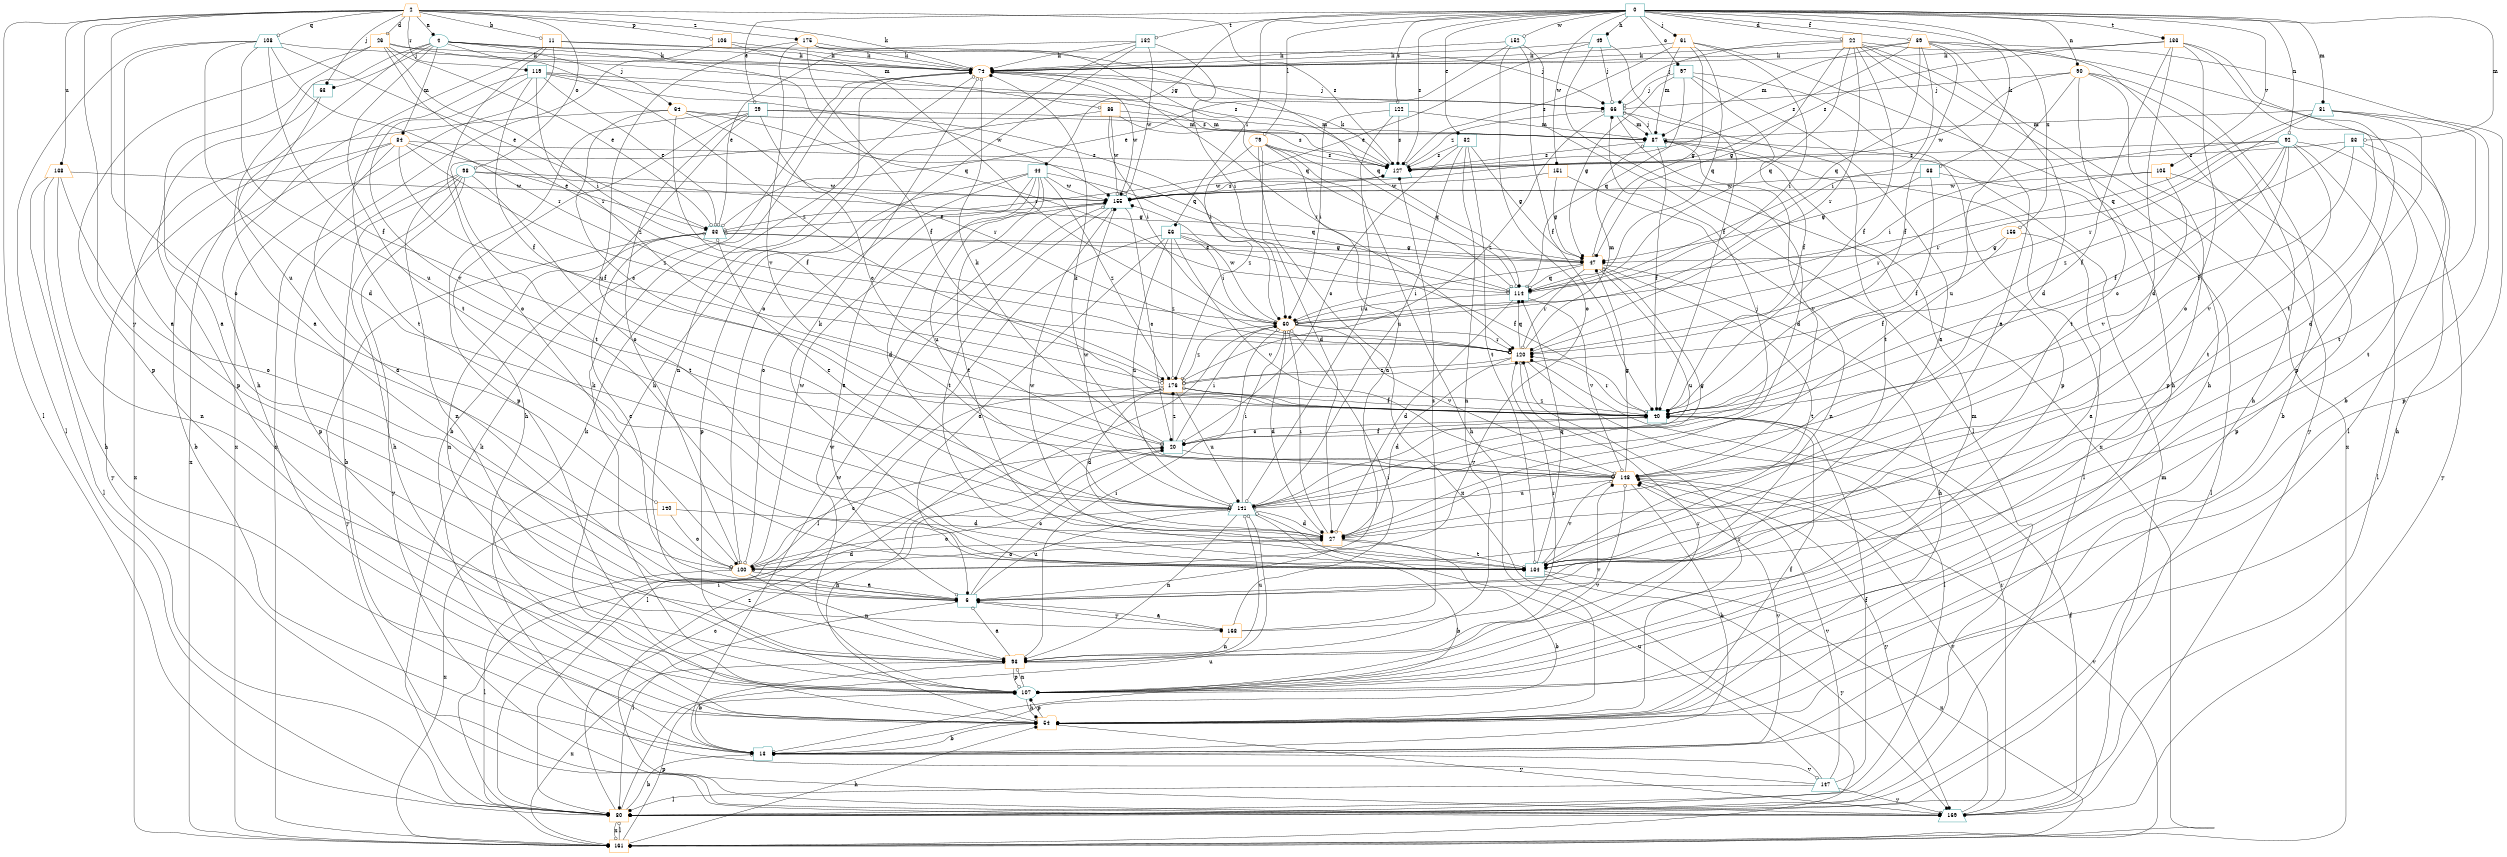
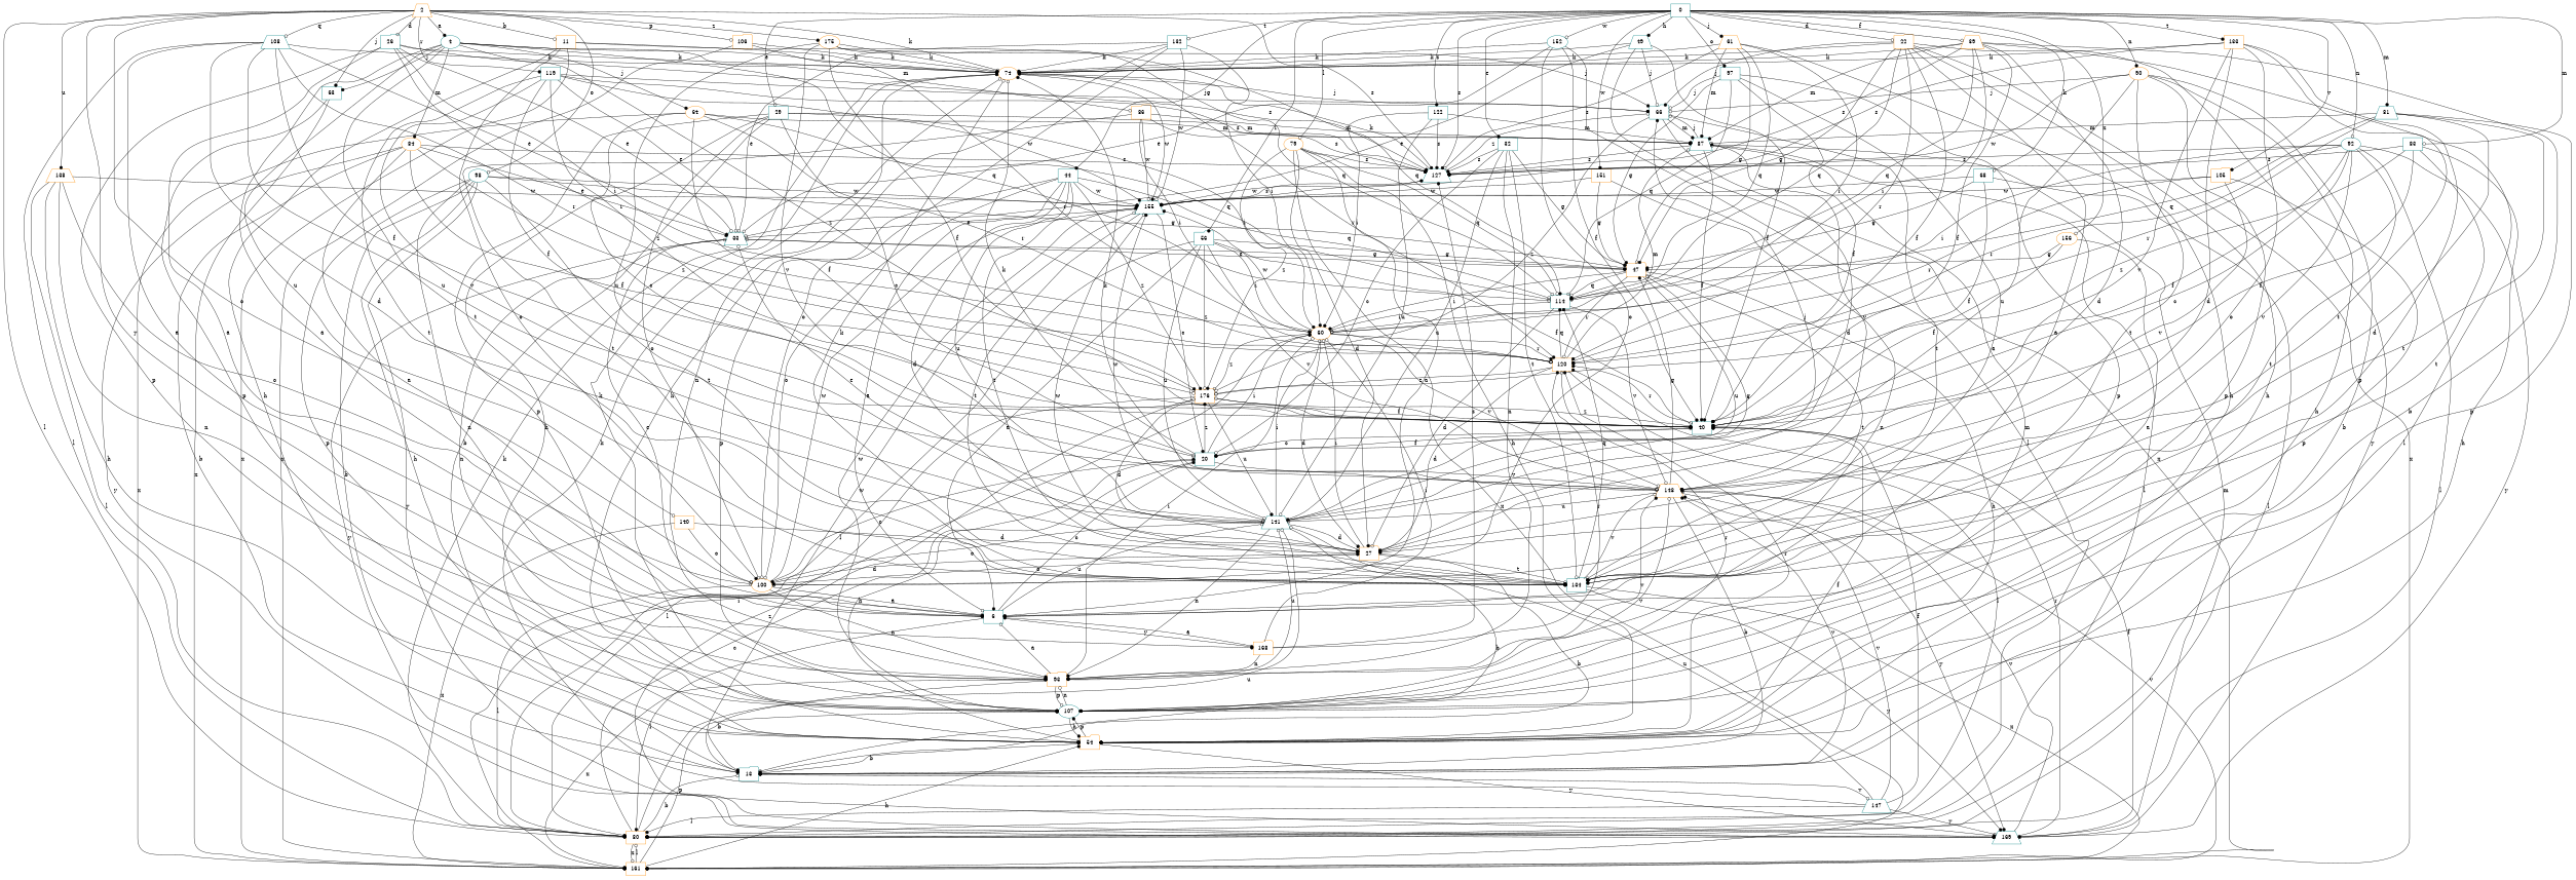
  strict digraph {
    node [color=teal shape=box]
    edge [arrowhead=dot]
    22 [color=darkorange shape=folder]
    0
    29
    32
    39 [color=darkorange shape=trapezium]
    44
    49 [shape=trapezium]
    56 [shape=folder]
    61 [color=darkorange shape=trapezium]
    68
    79 [color=darkorange shape=ellipse]
    81 [shape=trapezium]
    83
    90 [color=darkorange shape=ellipse]
    92 [shape=ellipse]
    97
    105 [color=darkorange shape=folder]
    122
    127 [shape=trapezium]
    132
    133 [color=darkorange]
    151 [color=darkorange]
    152 [shape=ellipse]
    156 [color=darkorange shape=ellipse]
    74 [color=darkorange shape=ellipse]
    6
    114 [shape=folder]
    54 [color=darkorange shape=folder]
    161 [color=darkorange]
    40
    47 [color=darkorange shape=folder]
    66 [shape=folder]
    120 [color=darkorange]
    169 [shape=trapezium]
    100 [color=darkorange shape=ellipse]
    20
    13 [shape=folder]
    60 [color=darkorange shape=ellipse]
    107 [shape=ellipse]
    87 [shape=trapezium]
    134 [shape=folder]
    141 [shape=trapezium]
    93 [color=darkorange shape=folder]
    80 [color=darkorange]
    27 [color=darkorange shape=folder]
    176 [color=darkorange shape=folder]
    155 [shape=trapezium]
    33 [shape=trapezium]
    148 [color=darkorange shape=trapezium]
    2 [color=darkorange shape=trapezium]
    4 [shape=ellipse]
    11 [color=darkorange]
-   26 [color=darkorange shape=folder]
+   26 [shape=folder]
    63
    98 [shape=ellipse]
    106 [color=darkorange shape=folder]
    108 [shape=trapezium]
    119
    138 [color=darkorange shape=trapezium]
    168 [color=darkorange shape=folder]
    175 [color=darkorange shape=ellipse]
    64 [color=darkorange shape=ellipse]
    84 [color=darkorange shape=ellipse]
    86 [color=darkorange shape=folder]
    140 [color=darkorange]
    147 [shape=trapezium]
    22 -> 74 [arrowhead=odot label=k]
    22 -> 6 [label=a]
    22 -> 114 [arrowhead=odot label=q]
    22 -> 54 [label=h]
    22 -> 161 [arrowhead=odot label=x]
    22 -> 40 [label=f]
    22 -> 47 [label=g]
    22 -> 66 [label=j]
    22 -> 120 [label=r]
    22 -> 169 [arrowhead=odot label=y]
    0 -> 22 [arrowhead=odot label=d]
    0 -> 29 [arrowhead=odot label=e]
    0 -> 32 [label=e]
    0 -> 39 [arrowhead=odot label=f]
    0 -> 44 [label=g]
    0 -> 49 [label=h]
    0 -> 56 [label=i]
    0 -> 61 [label=j]
    0 -> 68 [arrowhead=odot label=k]
    0 -> 79 [arrowhead=odot label=l]
    0 -> 81 [label=m]
    0 -> 83 [arrowhead=odot label=m]
    0 -> 90 [label=n]
    0 -> 92 [arrowhead=odot label=n]
    0 -> 97 [label=o]
    0 -> 105 [label=v]
-   0 -> 122 [arrowhead=odot label=s]
+   0 -> 122 [label=s]
    0 -> 127 [label=s]
    0 -> 132 [arrowhead=odot label=t]
    0 -> 133 [label=t]
    0 -> 151 [label=w]
    0 -> 152 [arrowhead=odot label=w]
    0 -> 156 [arrowhead=odot label=x]
    29 -> 54 [label=h]
    29 -> 100 [arrowhead=odot label=o]
    29 -> 20 [arrowhead=odot label=c]
    29 -> 13 [arrowhead=odot label=b]
    29 -> 60 [label=i]
    29 -> 107 [arrowhead=odot label=p]
    29 -> 87 [label=m]
    32 -> 127 [label=s]
    32 -> 47 [label=g]
    32 -> 20 [arrowhead=odot label=c]
    32 -> 134 [arrowhead=odot label=t]
    32 -> 141 [arrowhead=odot label=u]
    32 -> 93 [label=n]
    39 -> 127 [label=s]
    39 -> 74 [arrowhead=odot label=k]
    39 -> 114 [label=q]
    39 -> 40 [label=f]
    39 -> 13 [label=b]
    39 -> 60 [arrowhead=odot label=i]
    39 -> 87 [label=m]
    39 -> 80 [arrowhead=odot label=l]
    39 -> 27 [arrowhead=odot label=d]
    44 -> 6 [arrowhead=odot label=a]
    44 -> 114 [arrowhead=odot label=q]
    44 -> 100 [arrowhead=odot label=o]
    44 -> 107 [arrowhead=odot label=p]
    44 -> 134 [label=t]
    44 -> 141 [arrowhead=odot label=u]
    44 -> 27 [label=d]
    44 -> 176 [label=z]
    44 -> 155 [label=w]
    49 -> 74 [arrowhead=odot label=k]
    49 -> 161 [arrowhead=odot label=x]
    49 -> 40 [label=f]
    49 -> 66 [arrowhead=odot label=j]
    49 -> 33 [arrowhead=odot label=e]
    56 -> 6 [label=a]
    56 -> 40 [arrowhead=odot label=f]
    56 -> 47 [label=g]
    56 -> 60 [label=i]
    56 -> 141 [arrowhead=odot label=u]
    56 -> 80 [label=l]
    56 -> 176 [arrowhead=odot label=z]
    56 -> 148 [arrowhead=odot label=v]
    61 -> 127 [arrowhead=odot label=s]
    61 -> 74 [arrowhead=odot label=k]
    61 -> 114 [label=q]
    61 -> 54 [arrowhead=odot label=h]
    61 -> 47 [arrowhead=odot label=g]
    61 -> 60 [arrowhead=odot label=i]
    61 -> 87 [label=m]
    68 -> 40 [label=f]
    68 -> 47 [label=g]
    68 -> 80 [label=l]
    68 -> 155 [label=w]
    79 -> 127 [arrowhead=odot label=s]
    79 -> 6 [arrowhead=odot label=a]
    79 -> 114 [arrowhead=odot label=q]
    79 -> 54 [label=h]
    79 -> 161 [label=x]
    79 -> 27 [label=d]
    79 -> 176 [label=z]
    81 -> 114 [arrowhead=odot label=q]
    81 -> 120 [label=r]
    81 -> 107 [arrowhead=odot label=p]
    81 -> 87 [arrowhead=odot label=m]
    81 -> 134 [arrowhead=odot label=t]
    81 -> 27 [label=d]
    83 -> 127 [label=s]
    83 -> 54 [label=h]
    83 -> 40 [arrowhead=odot label=f]
    83 -> 134 [label=t]
    83 -> 176 [arrowhead=odot label=z]
    90 -> 54 [label=h]
    90 -> 66 [arrowhead=odot label=j]
    90 -> 13 [label=b]
    90 -> 107 [arrowhead=odot label=p]
    90 -> 134 [arrowhead=odot label=t]
    90 -> 141 [arrowhead=odot label=u]
    90 -> 155 [arrowhead=odot label=w]
    92 -> 127 [arrowhead=odot label=s]
    92 -> 40 [label=f]
    92 -> 120 [label=r]
    92 -> 169 [label=y]
    92 -> 20 [label=c]
    92 -> 60 [arrowhead=odot label=i]
    92 -> 134 [arrowhead=odot label=t]
    92 -> 80 [arrowhead=odot label=l]
    92 -> 148 [arrowhead=odot label=v]
    97 -> 6 [arrowhead=odot label=a]
    97 -> 114 [arrowhead=odot label=q]
    97 -> 40 [arrowhead=odot label=f]
    97 -> 47 [label=g]
    97 -> 66 [arrowhead=odot label=j]
    97 -> 107 [label=p]
    105 -> 120 [arrowhead=odot label=r]
    105 -> 107 [label=p]
    105 -> 155 [label=w]
    105 -> 148 [arrowhead=odot label=v]
    122 -> 127 [label=s]
    122 -> 60 [label=i]
    122 -> 87 [label=m]
    122 -> 141 [arrowhead=odot label=u]
    127 -> 74 [label=k]
    127 -> 66 [arrowhead=odot label=z]
    127 -> 155 [arrowhead=odot label=w]
    132 -> 74 [label=k]
    132 -> 54 [arrowhead=odot label=h]
    132 -> 100 [arrowhead=odot label=o]
    132 -> 60 [label=i]
    132 -> 155 [arrowhead=odot label=w]
    132 -> 33 [arrowhead=odot label=e]
    133 -> 127 [label=s]
    133 -> 74 [label=k]
    133 -> 100 [arrowhead=odot label=o]
    133 -> 107 [arrowhead=odot label=p]
    133 -> 134 [arrowhead=odot label=t]
    133 -> 27 [arrowhead=odot label=d]
-   133 -> 148 [arrowhead=odot label=f]
+   133 -> 148 [arrowhead=odot label=v]
    151 -> 47 [arrowhead=odot label=g]
    151 -> 93 [arrowhead=odot label=n]
    151 -> 155 [arrowhead=odot label=w]
    152 -> 74 [label=k]
    152 -> 40 [label=f]
    152 -> 100 [arrowhead=odot label=o]
    152 -> 80 [label=l]
    152 -> 33 [arrowhead=odot label=e]
    156 -> 6 [label=a]
    156 -> 40 [arrowhead=odot label=f]
    156 -> 47 [label=g]
    74 -> 66 [label=j]
    74 -> 120 [label=r]
    74 -> 93 [label=n]
    74 -> 155 [label=w]
    6 -> 20 [label=c]
    6 -> 141 [arrowhead=odot label=u]
    6 -> 80 [label=l]
    6 -> 33 [arrowhead=odot label=e]
    6 -> 168 [label=y]
    114 -> 60 [arrowhead=odot label=i]
    114 -> 27 [arrowhead=odot label=d]
    114 -> 148 [arrowhead=odot label=v]
    54 -> 40 [arrowhead=odot label=f]
    54 -> 120 [label=r]
    54 -> 169 [label=y]
    54 -> 13 [arrowhead=odot label=b]
    54 -> 107 [label=p]
    161 -> 54 [label=h]
    161 -> 60 [label=i]
    161 -> 107 [label=p]
    161 -> 80 [arrowhead=odot label=l]
    161 -> 148 [arrowhead=odot label=v]
    40 -> 120 [label=r]
    40 -> 20 [label=c]
    40 -> 176 [arrowhead=odot label=z]
    47 -> 114 [arrowhead=odot label=q]
    47 -> 54 [arrowhead=odot label=h]
    47 -> 120 [arrowhead=odot label=r]
    47 -> 60 [label=i]
    47 -> 134 [arrowhead=odot label=t]
    47 -> 141 [label=u]
    47 -> 33 [arrowhead=odot label=e]
    66 -> 87 [label=m]
    66 -> 134 [label=t]
    66 -> 27 [arrowhead=odot label=d]
    66 -> 176 [arrowhead=odot label=z]
    120 -> 114 [label=q]
    120 -> 87 [arrowhead=odot label=m]
    120 -> 80 [label=l]
    120 -> 27 [label=d]
    120 -> 176 [arrowhead=odot label=z]
    169 -> 40 [arrowhead=odot label=f]
    169 -> 120 [label=r]
    169 -> 87 [label=m]
    169 -> 176 [arrowhead=odot label=z]
    169 -> 148 [label=v]
    100 -> 6 [arrowhead=odot label=a]
    100 -> 20 [arrowhead=odot label=c]
    100 -> 93 [label=n]
    100 -> 80 [arrowhead=odot label=l]
    100 -> 27 [label=d]
    100 -> 155 [arrowhead=odot label=w]
    20 -> 74 [arrowhead=odot label=k]
    20 -> 54 [arrowhead=odot label=h]
    20 -> 40 [arrowhead=odot label=f]
    20 -> 60 [arrowhead=odot label=i]
    20 -> 176 [label=z]
    20 -> 148 [arrowhead=odot label=v]
    13 -> 155 [arrowhead=odot label=w]
    13 -> 148 [label=v]
    13 -> 147 [arrowhead=odot label=v]
    60 -> 120 [label=r]
    60 -> 27 [label=d]
    60 -> 176 [arrowhead=odot label=z]
    60 -> 155 [label=w]
    60 -> 148 [arrowhead=odot label=v]
    107 -> 74 [arrowhead=odot label=k]
    107 -> 54 [label=h]
    107 -> 120 [arrowhead=odot label=r]
    107 -> 87 [arrowhead=odot label=m]
    107 -> 93 [arrowhead=odot label=n]
    107 -> 155 [label=w]
    107 -> 148 [arrowhead=odot label=v]
    87 -> 127 [arrowhead=odot label=s]
    87 -> 40 [label=f]
    87 -> 66 [arrowhead=odot label=j]
    87 -> 80 [arrowhead=odot label=l]
    87 -> 148 [label=v]
    134 -> 74 [arrowhead=odot label=k]
    134 -> 114 [label=q]
    134 -> 161 [label=x]
    134 -> 169 [label=y]
    134 -> 155 [arrowhead=odot label=w]
    134 -> 148 [arrowhead=odot label=v]
    141 -> 47 [arrowhead=odot label=g]
    141 -> 66 [label=j]
    141 -> 100 [label=o]
    141 -> 13 [arrowhead=odot label=b]
    141 -> 60 [arrowhead=odot label=i]
    141 -> 93 [label=n]
    141 -> 27 [arrowhead=odot label=d]
    141 -> 155 [label=w]
    141 -> 33 [arrowhead=odot label=e]
    93 -> 6 [arrowhead=odot label=a]
    93 -> 161 [label=x]
    93 -> 13 [label=b]
    93 -> 60 [arrowhead=odot label=i]
    93 -> 107 [arrowhead=odot label=p]
    93 -> 141 [arrowhead=odot label=u]
    93 -> 148 [label=v]
    80 -> 74 [label=k]
    80 -> 161 [arrowhead=odot label=x]
    80 -> 20 [label=c]
    80 -> 13 [arrowhead=odot label=b]
    80 -> 141 [arrowhead=odot label=u]
    27 -> 100 [label=o]
    27 -> 13 [label=b]
    27 -> 60 [arrowhead=odot label=i]
    27 -> 134 [arrowhead=odot label=t]
    176 -> 40 [label=f]
    176 -> 141 [label=u]
    176 -> 80 [label=l]
    176 -> 27 [label=d]
    155 -> 127 [label=s]
    155 -> 20 [label=c]
    155 -> 134 [arrowhead=odot label=t]
    155 -> 33 [arrowhead=odot label=e]
    33 -> 47 [label=g]
    33 -> 169 [label=y]
    33 -> 93 [label=n]
    148 -> 74 [label=k]
    148 -> 47 [label=g]
    148 -> 169 [label=y]
    148 -> 13 [label=b]
    148 -> 141 [arrowhead=odot label=u]
    2 -> 127 [label=s]
    2 -> 74 [arrowhead=odot label=k]
    2 -> 100 [arrowhead=odot label=o]
    2 -> 80 [label=l]
    2 -> 4 [label=a]
    2 -> 11 [arrowhead=odot label=b]
    2 -> 26 [arrowhead=odot label=d]
    2 -> 63 [label=j]
    2 -> 98 [arrowhead=odot label=o]
    2 -> 106 [arrowhead=odot label=p]
    2 -> 108 [arrowhead=odot label=q]
    2 -> 119 [label=r]
    2 -> 138 [label=u]
    2 -> 168 [label=y]
    2 -> 175 [label=z]
    4 -> 74 [label=k]
    4 -> 6 [label=a]
    4 -> 114 [arrowhead=odot label=q]
    4 -> 134 [label=t]
    4 -> 176 [label=z]
    4 -> 63 [label=j]
    4 -> 64 [label=j]
    4 -> 84 [label=m]
    4 -> 86 [arrowhead=odot label=m]
    4 -> 140 [arrowhead=odot label=u]
    11 -> 74 [label=k]
    11 -> 114 [label=q]
    11 -> 54 [label=h]
    11 -> 161 [label=x]
    11 -> 100 [label=o]
    26 -> 127 [label=s]
    26 -> 74 [label=k]
    26 -> 6 [label=a]
    26 -> 120 [arrowhead=odot label=r]
    26 -> 60 [arrowhead=odot label=i]
    26 -> 107 [label=p]
    26 -> 33 [arrowhead=odot label=e]
    63 -> 161 [label=x]
    63 -> 107 [label=p]
    98 -> 54 [arrowhead=odot label=h]
    98 -> 47 [arrowhead=odot label=g]
    98 -> 169 [label=y]
    98 -> 13 [arrowhead=odot label=b]
    98 -> 107 [arrowhead=odot label=p]
    98 -> 134 [label=t]
    98 -> 93 [label=n]
    98 -> 155 [arrowhead=odot label=w]
    106 -> 74 [label=k]
    106 -> 161 [label=x]
    106 -> 120 [arrowhead=odot label=r]
    108 -> 74 [arrowhead=odot label=k]
    108 -> 6 [arrowhead=odot label=a]
    108 -> 40 [label=f]
    108 -> 120 [arrowhead=odot label=r]
    108 -> 141 [arrowhead=odot label=u]
    108 -> 80 [arrowhead=odot label=l]
    108 -> 27 [label=d]
    108 -> 33 [label=e]
    119 -> 127 [label=s]
    119 -> 40 [arrowhead=odot label=f]
    119 -> 66 [label=j]
    119 -> 134 [arrowhead=odot label=t]
    119 -> 176 [arrowhead=odot label=z]
    119 -> 155 [label=w]
    119 -> 33 [arrowhead=odot label=e]
    119 -> 148 [arrowhead=odot label=v]
    138 -> 54 [arrowhead=odot label=h]
    138 -> 100 [arrowhead=odot label=o]
    138 -> 93 [label=n]
    138 -> 80 [label=l]
    138 -> 155 [label=w]
    168 -> 127 [label=s]
    168 -> 6 [label=a]
    168 -> 120 [label=r]
    168 -> 60 [arrowhead=odot label=i]
    168 -> 93 [label=n]
    175 -> 74 [label=k]
    175 -> 114 [arrowhead=odot label=q]
    175 -> 40 [label=f]
    175 -> 66 [label=j]
    175 -> 141 [arrowhead=odot label=u]
    175 -> 148 [arrowhead=odot label=v]
    64 -> 114 [arrowhead=odot label=q]
    64 -> 161 [arrowhead=odot label=x]
    64 -> 40 [label=f]
    64 -> 120 [arrowhead=odot label=r]
    64 -> 20 [arrowhead=odot label=c]
    64 -> 87 [label=m]
    84 -> 127 [label=s]
    84 -> 6 [label=a]
    84 -> 40 [label=f]
    84 -> 169 [label=y]
    84 -> 13 [label=b]
    84 -> 176 [arrowhead=odot label=z]
    84 -> 33 [label=e]
    86 -> 127 [label=s]
    86 -> 60 [arrowhead=odot label=i]
    86 -> 87 [label=m]
    86 -> 134 [arrowhead=odot label=t]
    86 -> 155 [arrowhead=odot label=w]
    140 -> 161 [arrowhead=odot label=x]
    140 -> 100 [arrowhead=odot label=o]
    140 -> 27 [arrowhead=odot label=d]
    147 -> 74 [arrowhead=odot label=k]
    147 -> 40 [label=f]
    147 -> 169 [arrowhead=odot label=y]
    147 -> 141 [arrowhead=odot label=u]
    147 -> 80 [label=l]
    147 -> 148 [label=v]
  }
